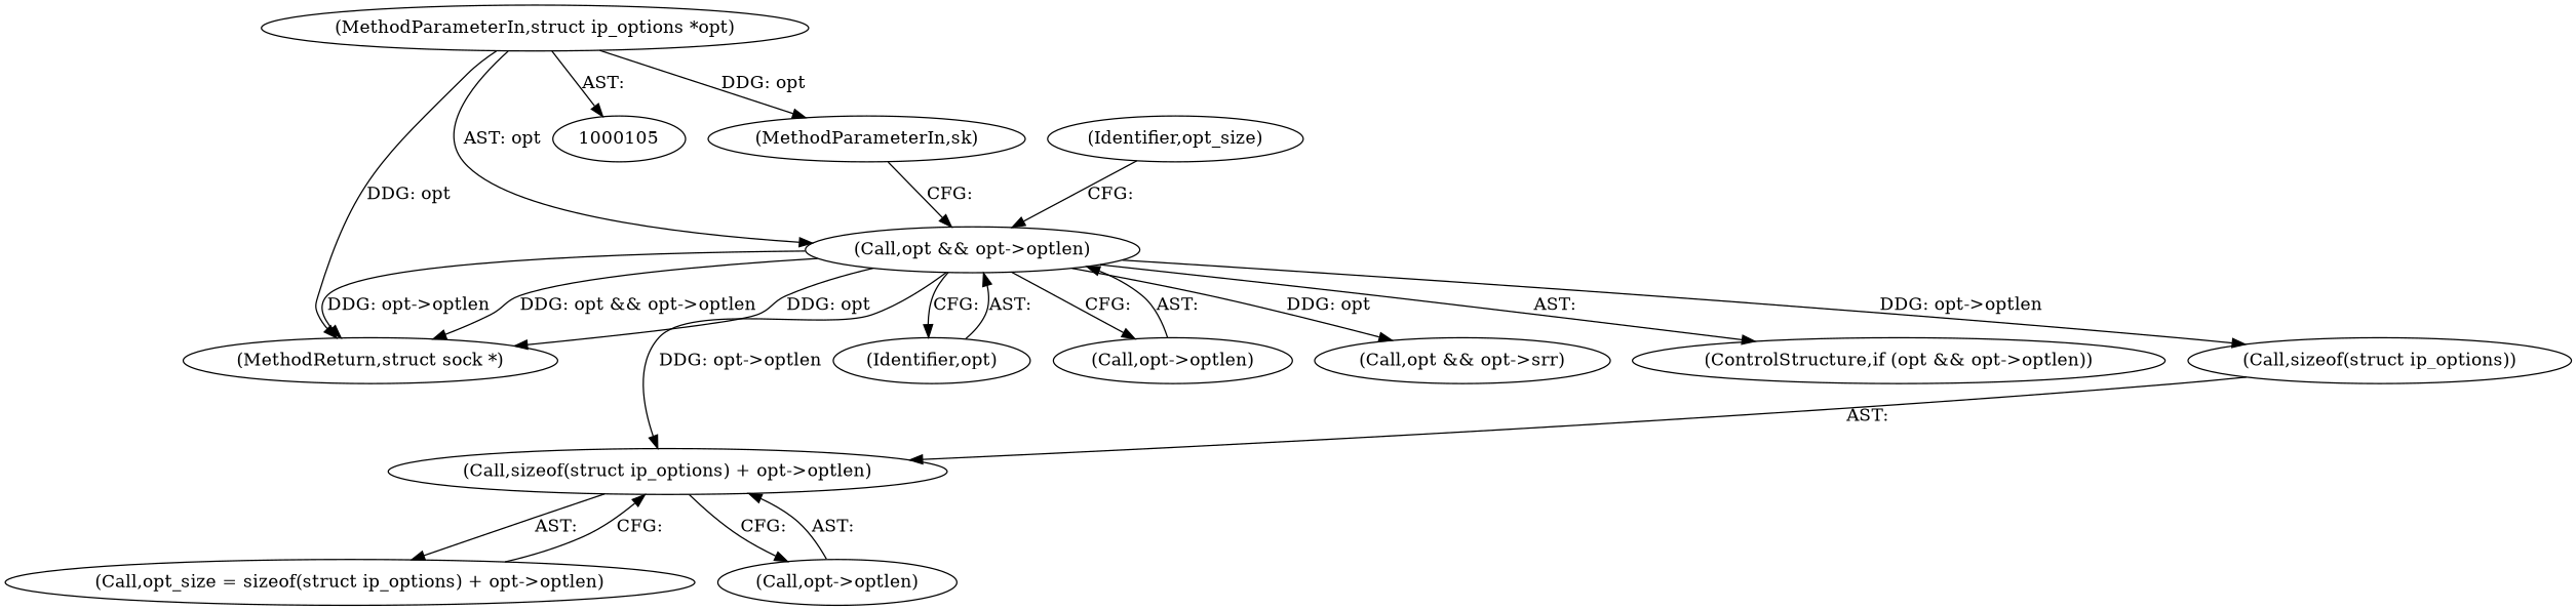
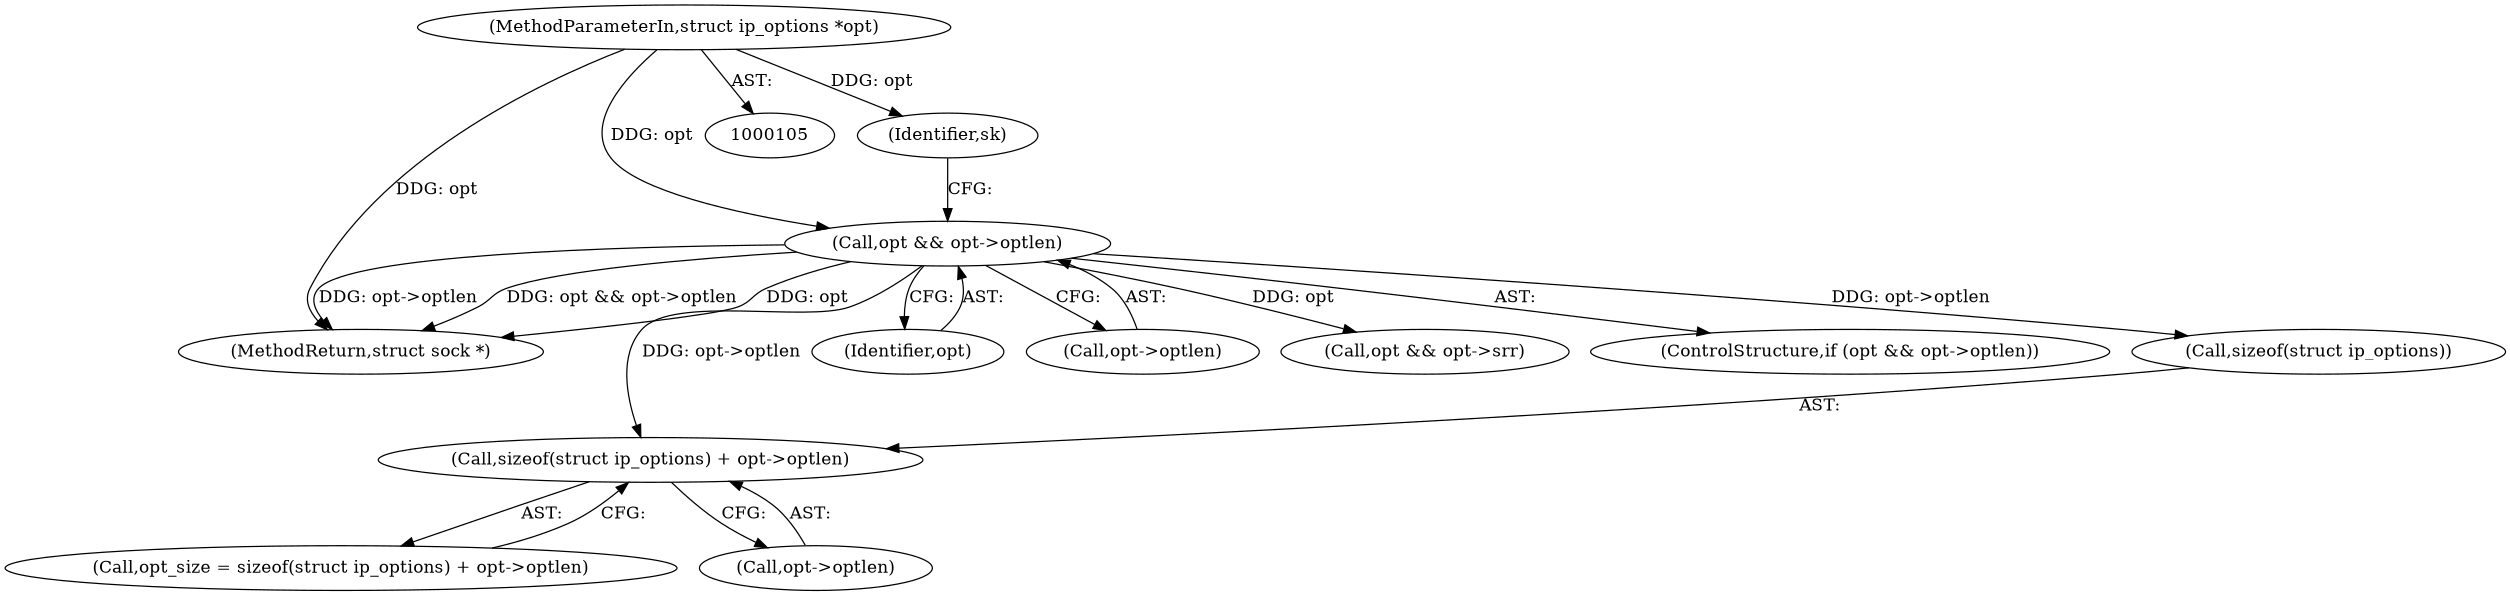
  digraph {
    n1 [label="(Call,sizeof(struct ip_options) + opt->optlen)"]
    n2 [label="(Call,opt_size = sizeof(struct ip_options) + opt->optlen)"]
    n3 [label="(Call,opt->optlen)"]
    n4 [label="(MethodReturn,struct sock *)"]
    n5 [label="(Call,opt && opt->optlen)"]
    n6 [label="(Identifier,opt)"]
    n7 [label="(Call,opt->optlen)"]
    n8 [label="(Call,opt && opt->srr)"]
    n9 [label="(ControlStructure,if (opt && opt->optlen))"]
    n10 [label="(Call,sizeof(struct ip_options))"]
    n11 [label="(MethodParameterIn,struct ip_options *opt)"]
    1000105
-   n13 [label="(MethodParameterIn,sk)"]
-   n14 [label="(Identifier,opt_size)"]
+   n13 [label="(Identifier,sk)"]
    n1 -> n2 [label="AST: "]
    n1 -> n3 [label="CFG: "]
    n2 -> n1 [label="CFG: "]
    n3 -> n1 [label="AST: "]
    n5 -> n1 [label="DDG: opt->optlen"]
    n5 -> n4 [label="DDG: opt->optlen"]
    n5 -> n4 [label="DDG: opt && opt->optlen"]
    n5 -> n4 [label="DDG: opt"]
    n5 -> n6 [label="CFG: "]
    n5 -> n7 [label="CFG: "]
    n5 -> n8 [label="DDG: opt"]
    n5 -> n9 [label="AST: "]
    n5 -> n10 [label="DDG: opt->optlen"]
    n6 -> n5 [label="AST: "]
    n7 -> n5 [label="AST: "]
    n10 -> n1 [label="AST: "]
    n11 -> n4 [label="DDG: opt"]
-   n11 -> n5 [label="AST: opt"]
+   n11 -> n5 [label="DDG: opt"]
    n11 -> 1000105 [label="AST: "]
    n11 -> n13 [label="DDG: opt"]
    n13 -> n5 [label="CFG: "]
-   n14 -> n5 [label="CFG: "]
  }
